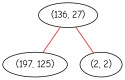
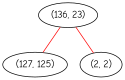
  graph {
    fontname="Comic Neue"
    node [fontname="Comic Neue"]
    edge [color=red fontname="Comic Neue" weight=1]
-   "(136, 27)"
-   "(127, 125)" [label="(197, 125)"]
+   "(136, 27)" [label="(136, 23)"]
+   "(127, 125)"
    "(2, 2)"
    "(136, 27)" -- "(127, 125)"
    "(136, 27)" -- "(2, 2)"
  }
